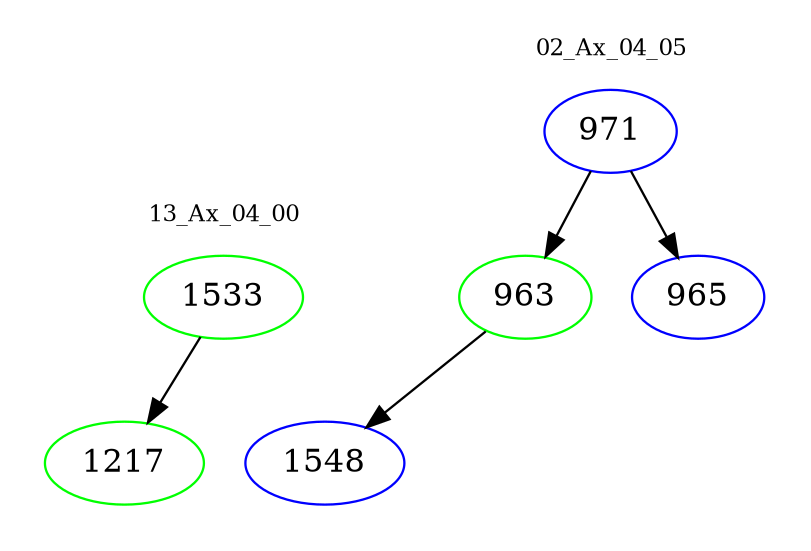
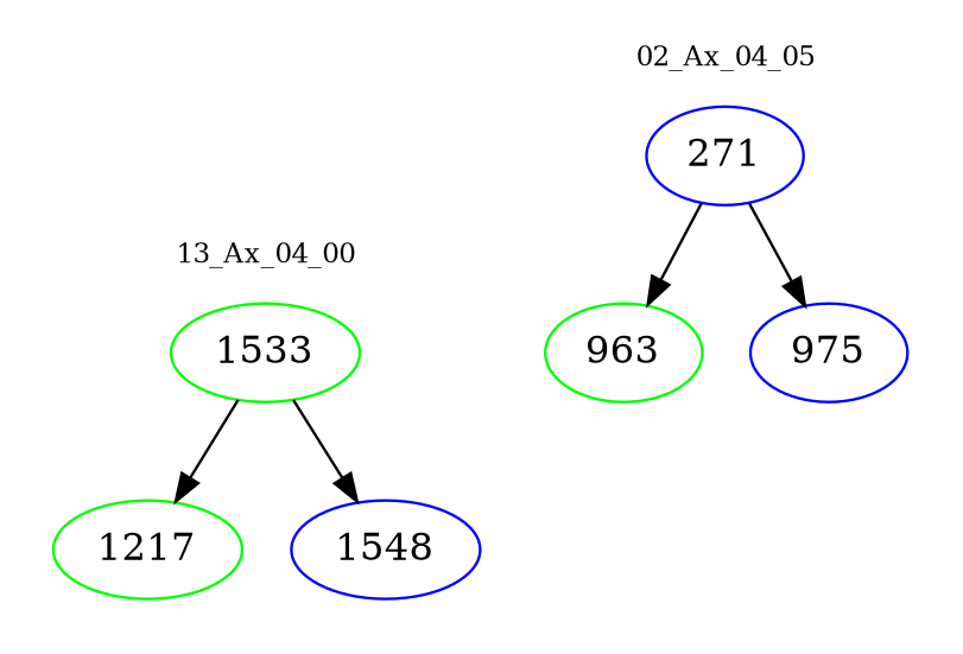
  digraph {
    node [color=green]
    edge [color=black]
    n1 [label=1533]
    n2 [label=1217]
    n3 [color=blue label=1548]
-   n4 [color=blue label=971]
+   n4 [color=blue label=271]
    n5 [label=963]
-   n6 [color=blue label=965]
+   n6 [color=blue label=975]
    subgraph cluster_1 {
      color=white
      fontsize=10
      label="13_Ax_04_00"
      n1
      n2
      n3
    }
    subgraph cluster_2 {
      color=white
      fontsize=10
      label="02_Ax_04_05"
      n4
      n5
      n6
    }
    n1 -> n2
-   n5 -> n3
+   n1 -> n3
    n4 -> n5
    n4 -> n6
  }
